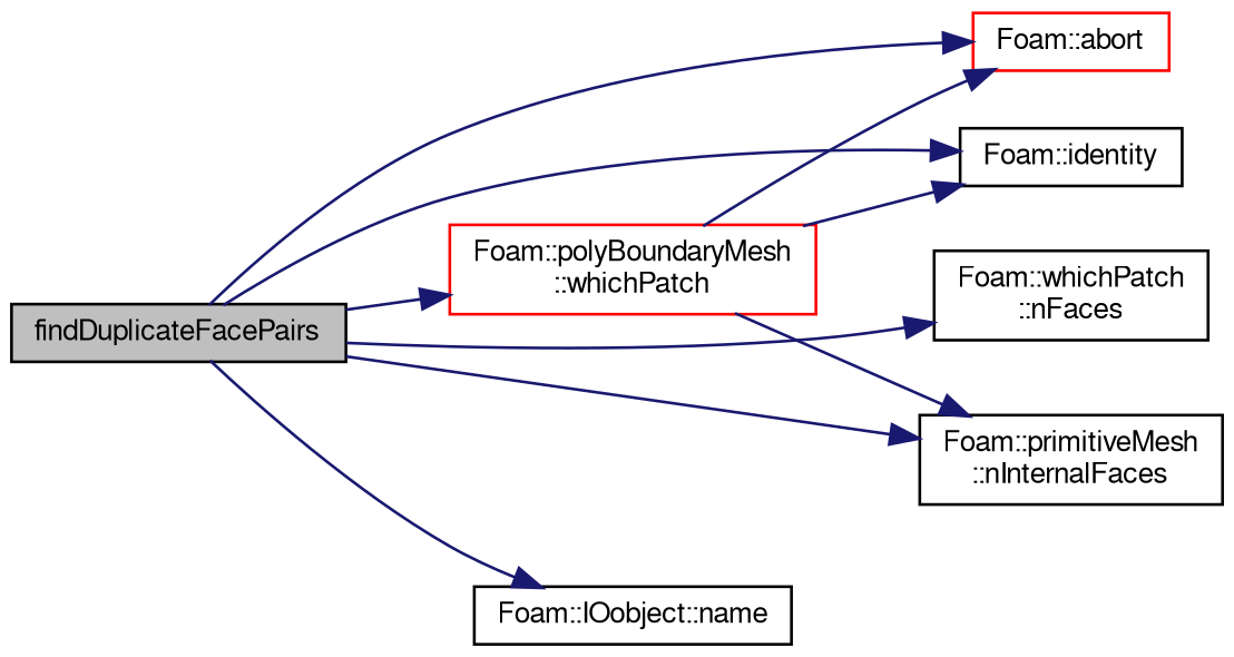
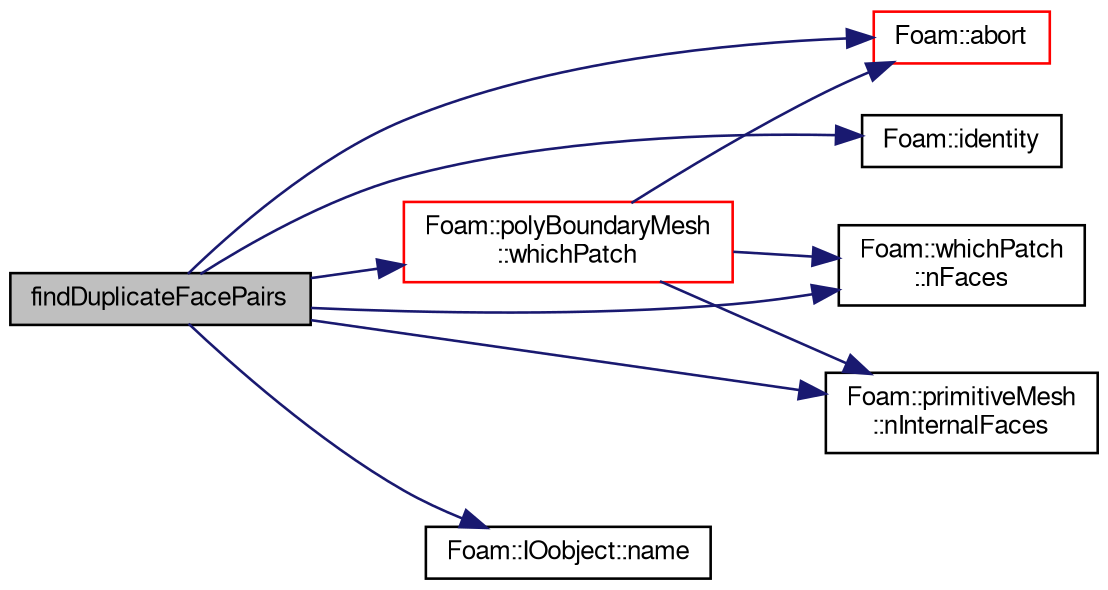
  digraph {
    rankdir=LR
    node [color=black fontname=FreeSans fontsize=10 shape=record]
    edge [color=midnightblue fontname=FreeSans fontsize=10 labelfontname=FreeSans labelfontsize=10 style=solid]
    n1 [fillcolor=grey75 fontcolor=black height=0.2 label=findDuplicateFacePairs style=filled width=0.4]
    n2 [color=red height=0.2 label="Foam::abort" width=0.4]
    n3 [height=0.2 label="Foam::identity" width=0.4]
    n4 [height=0.2 label="Foam::IOobject::name" width=0.4]
    n5 [height=0.2 label="Foam::whichPatch\l::nFaces" width=0.4]
    n6 [height=0.2 label="Foam::primitiveMesh\l::nInternalFaces" width=0.4]
    n7 [color=red height=0.2 label="Foam::polyBoundaryMesh\l::whichPatch" width=0.4]
    n1 -> n2
    n1 -> n3
    n1 -> n4
    n1 -> n5
    n1 -> n6
    n1 -> n7
    n7 -> n2
-   n7 -> n3
+   n7 -> n5
    n7 -> n6
  }
